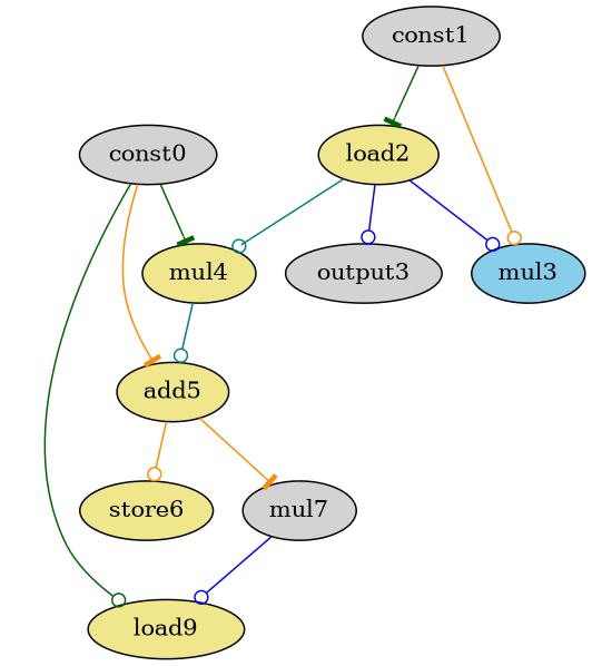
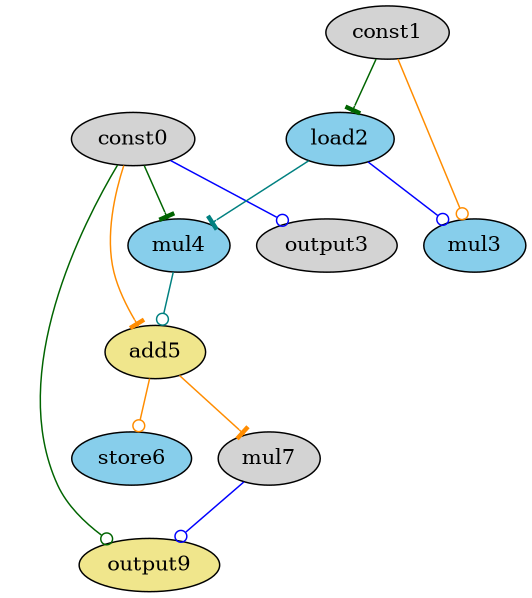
  digraph {
    node [fillcolor=lightgrey opcode=mul style=filled]
    edge [arrowhead=odot color=darkorange operand=0]
    const0 [opcode=const]
-   mul4 [fillcolor=khaki]
+   mul4 [fillcolor=skyblue]
    add5 [fillcolor=khaki opcode=add]
    n4 [label=output3 opcode=output]
-   output9 [fillcolor=khaki opcode=output label=load9]
-   store6 [fillcolor=khaki opcode=store]
+   output9 [fillcolor=khaki opcode=output]
+   store6 [fillcolor=skyblue opcode=store]
    mul7
    const1 [opcode=const]
-   load2 [fillcolor=khaki opcode=load]
+   load2 [fillcolor=skyblue opcode=load]
    mul3 [fillcolor=skyblue]
    const0 -> mul4 [arrowhead=tee color=darkgreen]
    const0 -> add5 [arrowhead=tee]
-   load2 -> n4 [color=blue]
+   const0 -> n4 [color=blue]
    const0 -> output9 [color=darkgreen]
    mul4 -> add5 [color=teal operand=1]
    add5 -> store6 [operand=1]
    add5 -> mul7 [arrowhead=tee operand=1]
    mul7 -> output9 [color=blue]
    const1 -> load2 [arrowhead=tee color=darkgreen]
    const1 -> mul3
-   load2 -> mul4 [color=teal operand=1]
+   load2 -> mul4 [arrowhead=tee color=teal operand=1]
    load2 -> mul3 [color=blue operand=1]
  }
